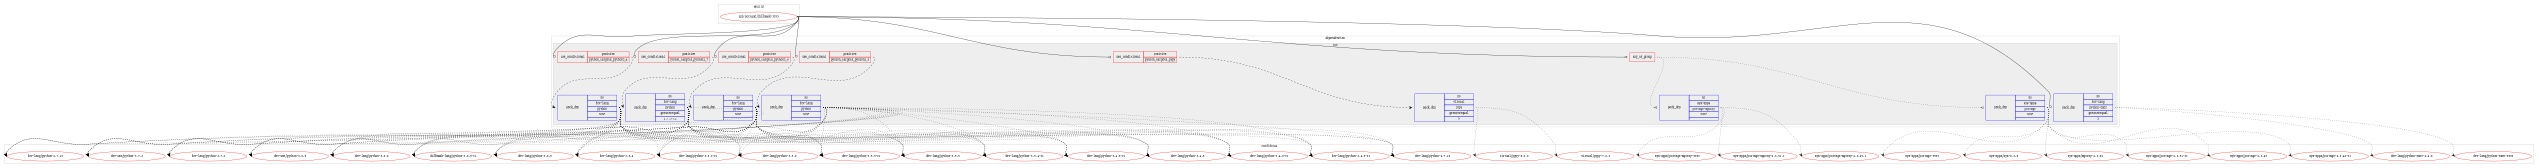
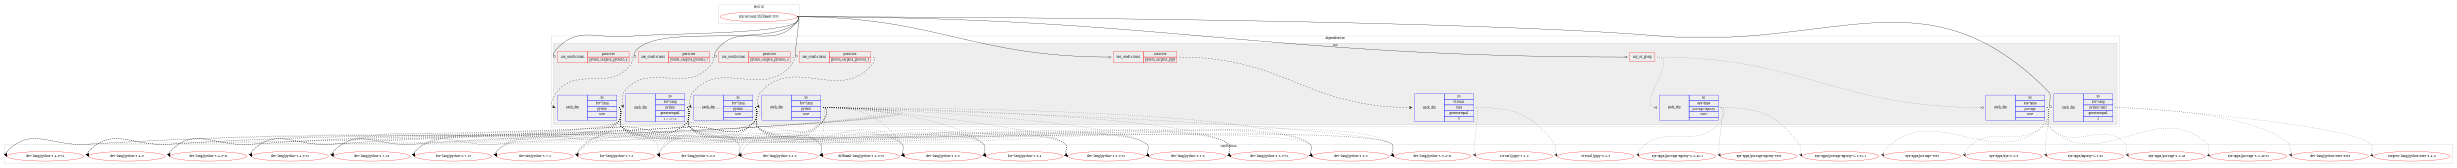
  digraph {
    compound=true
    concentrate=true
    fontname="Courier Prime"
    fontsize=10
    newrank=true
    rankdir=TB
    ranksep=1.5
    node [color=red fontname="Courier Prime" fontsize=10]
    edge [arrowhead=vee fontname="Courier Prime" headport=w style=dotted tailport=e weight=100]
    n1 [label="app-portage/diffmask-9999" width=4]
    n2 [color=blue label=<<TABLE BORDER="0" CELLBORDER="1" CELLSPACING="0" CELLPADDING="4" WIDTH="220"><TR><TD ROWSPAN="6" CELLPADDING="30">pack_dep</TD></TR><TR><TD WIDTH="110">no</TD></TR><TR><TD>sys-apps</TD></TR><TR><TD>portage</TD></TR><TR><TD>none</TD></TR><TR><TD></TD></TR></TABLE>> shape=none]
    n3 [color=blue label=<<TABLE BORDER="0" CELLBORDER="1" CELLSPACING="0" CELLPADDING="4" WIDTH="220"><TR><TD ROWSPAN="6" CELLPADDING="30">pack_dep</TD></TR><TR><TD WIDTH="110">no</TD></TR><TR><TD>sys-apps</TD></TR><TR><TD>portage-mgorny</TD></TR><TR><TD>none</TD></TR><TR><TD></TD></TR></TABLE>> shape=none]
    n4 [label=<<TABLE BORDER="0" CELLBORDER="1" CELLSPACING="0" CELLPADDING="4"><TR><TD CELLPADDING="10">any_of_group</TD></TR></TABLE>> shape=none]
    n5 [color=blue label=<<TABLE BORDER="0" CELLBORDER="1" CELLSPACING="0" CELLPADDING="4" WIDTH="220"><TR><TD ROWSPAN="6" CELLPADDING="30">pack_dep</TD></TR><TR><TD WIDTH="110">no</TD></TR><TR><TD>virtual</TD></TR><TR><TD>pypy</TD></TR><TR><TD>greaterequal</TD></TR><TR><TD>5</TD></TR></TABLE>> shape=none]
    n6 [label=<<TABLE BORDER="0" CELLBORDER="1" CELLSPACING="0" CELLPADDING="4"><TR><TD ROWSPAN="3" CELLPADDING="10">use_conditional</TD></TR><TR><TD>positive</TD></TR><TR><TD>python_targets_pypy</TD></TR></TABLE>> shape=none]
    n7 [color=blue label=<<TABLE BORDER="0" CELLBORDER="1" CELLSPACING="0" CELLPADDING="4" WIDTH="220"><TR><TD ROWSPAN="6" CELLPADDING="30">pack_dep</TD></TR><TR><TD WIDTH="110">no</TD></TR><TR><TD>dev-lang</TD></TR><TR><TD>python</TD></TR><TR><TD>greaterequal</TD></TR><TR><TD>2.7.5-r2</TD></TR></TABLE>> shape=none]
    n8 [label=<<TABLE BORDER="0" CELLBORDER="1" CELLSPACING="0" CELLPADDING="4"><TR><TD ROWSPAN="3" CELLPADDING="10">use_conditional</TD></TR><TR><TD>positive</TD></TR><TR><TD>python_targets_python2_7</TD></TR></TABLE>> shape=none]
    n9 [color=blue label=<<TABLE BORDER="0" CELLBORDER="1" CELLSPACING="0" CELLPADDING="4" WIDTH="220"><TR><TD ROWSPAN="6" CELLPADDING="30">pack_dep</TD></TR><TR><TD WIDTH="110">no</TD></TR><TR><TD>dev-lang</TD></TR><TR><TD>python</TD></TR><TR><TD>none</TD></TR><TR><TD></TD></TR></TABLE>> shape=none]
    n10 [label=<<TABLE BORDER="0" CELLBORDER="1" CELLSPACING="0" CELLPADDING="4"><TR><TD ROWSPAN="3" CELLPADDING="10">use_conditional</TD></TR><TR><TD>positive</TD></TR><TR><TD>python_targets_python3_4</TD></TR></TABLE>> shape=none]
    n11 [color=blue label=<<TABLE BORDER="0" CELLBORDER="1" CELLSPACING="0" CELLPADDING="4" WIDTH="220"><TR><TD ROWSPAN="6" CELLPADDING="30">pack_dep</TD></TR><TR><TD WIDTH="110">no</TD></TR><TR><TD>dev-lang</TD></TR><TR><TD>python</TD></TR><TR><TD>none</TD></TR><TR><TD></TD></TR></TABLE>> shape=none]
    n12 [label=<<TABLE BORDER="0" CELLBORDER="1" CELLSPACING="0" CELLPADDING="4"><TR><TD ROWSPAN="3" CELLPADDING="10">use_conditional</TD></TR><TR><TD>positive</TD></TR><TR><TD>python_targets_python3_5</TD></TR></TABLE>> shape=none]
    n13 [color=blue label=<<TABLE BORDER="0" CELLBORDER="1" CELLSPACING="0" CELLPADDING="4" WIDTH="220"><TR><TD ROWSPAN="6" CELLPADDING="30">pack_dep</TD></TR><TR><TD WIDTH="110">no</TD></TR><TR><TD>dev-lang</TD></TR><TR><TD>python</TD></TR><TR><TD>none</TD></TR><TR><TD></TD></TR></TABLE>> shape=none]
    n14 [label=<<TABLE BORDER="0" CELLBORDER="1" CELLSPACING="0" CELLPADDING="4"><TR><TD ROWSPAN="3" CELLPADDING="10">use_conditional</TD></TR><TR><TD>positive</TD></TR><TR><TD>python_targets_python3_6</TD></TR></TABLE>> shape=none]
    n15 [color=blue label=<<TABLE BORDER="0" CELLBORDER="1" CELLSPACING="0" CELLPADDING="4" WIDTH="220"><TR><TD ROWSPAN="6" CELLPADDING="30">pack_dep</TD></TR><TR><TD WIDTH="110">no</TD></TR><TR><TD>dev-lang</TD></TR><TR><TD>python-exec</TD></TR><TR><TD>greaterequal</TD></TR><TR><TD>2</TD></TR></TABLE>> shape=none]
    n16 [label="sys-apps/portage-2.3.40-r1" width=4]
    n17 [label="sys-apps/portage-2.3.49" width=4]
-   n18 [label="sys-apps/portage-2.3.51-r1" width=4]
    n19 [label="sys-apps/mgorny-2.3.62" width=4]
    n20 [label="sys-apps/sys-2.3.8" width=4]
    n21 [label="sys-apps/portage-9999" width=4]
    n22 [label="sys-apps/portage-mgorny-2.3.49.1" width=4]
    n23 [label="sys-apps/portage-mgorny-2.3.51.1" width=4]
    n24 [label="sys-apps/portage-mgorny-9999" width=4]
    n25 [label="virtual/pypy-6.0.0" width=4]
    n26 [label="virtual/pypy-7.0.0" width=4]
    n27 [label="dev-lang/python-2.7.15" width=4]
    n28 [label="dev-lang/python-2.7.16" width=4]
    n29 [label="dev-lang/python-3.4.5-r1" width=4]
    n30 [label="dev-lang/python-3.4.6-r1" width=4]
    n31 [label="dev-lang/python-3.4.8" width=4]
    n32 [label="dev-lang/python-3.4.8-r1" width=4]
    n33 [label="dev-lang/python-3.5.4-r1" width=4]
    n34 [label="dev-lang/python-3.5.5" width=4]
    n35 [label="dev-lang/python-3.5.5-r1" width=4]
    n36 [label="dev-lang/python-3.5.6" width=4]
    n37 [label="dev-lang/python-3.6.3-r1" width=4]
    n38 [label="dev-lang/python-3.6.4" width=4]
    n39 [label="dev-lang/python-3.6.5" width=4]
    n40 [label="diffmask-lang/python-3.6.5-r1" width=4]
    n41 [label="dev-lang/python-3.6.6" width=4]
-   n42 [label="dev-use/python-3.6.8" width=4]
+   n42 [label="dev-lang/python-3.6.8" width=4]
    n43 [label="dev-lang/python-3.7.0" width=4]
    n44 [label="dev-use/python-3.7.2" width=4]
-   n45 [label="dev-lang/python-exec-2.4.6" width=4]
+   n45 [label="targets-lang/python-exec-2.4.6" width=4]
    n46 [label="dev-lang/python-exec-8999" width=4]
    subgraph cluster_1 {
      color=gray
      label=<<i>ebuild</i>>
      rank=same
      n1
    }
    subgraph cluster_2 {
      color=gray
      label=<<i>dependencies</i>>
      subgraph cluster_3 {
        color=gray
        fillcolor="#eeeeee"
        label=<<i>compile</i>>
        style=filled
      }
      subgraph cluster_4 {
        color=gray
        fillcolor="#eeeeee"
        label=<<i>compile and run</i>>
        style=filled
      }
      subgraph cluster_5 {
        color=gray
        fillcolor="#eeeeee"
        label=<<i>run</i>>
        style=filled
        subgraph sub_6 {
          color=gray
          fillcolor="#eeeeee"
          label=<<i>run</i>>
          style=filled
          n4
          subgraph sub_7 {
            color=gray
            fillcolor="#eeeeee"
            label=<<i>run</i>>
            style=filled
            n2
          }
          subgraph sub_8 {
            color=gray
            fillcolor="#eeeeee"
            label=<<i>run</i>>
            style=filled
            n3
          }
        }
        subgraph sub_9 {
          color=gray
          fillcolor="#eeeeee"
          label=<<i>run</i>>
          style=filled
          n6
          subgraph sub_10 {
            color=gray
            fillcolor="#eeeeee"
            label=<<i>run</i>>
            style=filled
            n5
          }
        }
        subgraph sub_11 {
          color=gray
          fillcolor="#eeeeee"
          label=<<i>run</i>>
          style=filled
          n8
          subgraph sub_12 {
            color=gray
            fillcolor="#eeeeee"
            label=<<i>run</i>>
            style=filled
            n7
          }
        }
        subgraph sub_13 {
          color=gray
          fillcolor="#eeeeee"
          label=<<i>run</i>>
          style=filled
          n10
          subgraph sub_14 {
            color=gray
            fillcolor="#eeeeee"
            label=<<i>run</i>>
            style=filled
            n9
          }
        }
        subgraph sub_15 {
          color=gray
          fillcolor="#eeeeee"
          label=<<i>run</i>>
          style=filled
          n12
          subgraph sub_16 {
            color=gray
            fillcolor="#eeeeee"
            label=<<i>run</i>>
            style=filled
            n11
          }
        }
        subgraph sub_17 {
          color=gray
          fillcolor="#eeeeee"
          label=<<i>run</i>>
          style=filled
          n14
          subgraph sub_18 {
            color=gray
            fillcolor="#eeeeee"
            label=<<i>run</i>>
            style=filled
            n13
          }
        }
        subgraph sub_19 {
          color=gray
          fillcolor="#eeeeee"
          label=<<i>run</i>>
          style=filled
          n15
        }
      }
    }
    subgraph cluster_20 {
      color=gray
      label=<<i>candidates</i>>
      rank=same
      subgraph sub_21 {
        color=black
        label=<<i>candidates</i>>
        nodesep=1
        rank=same
        n16
        n17
-       n18
        n19
        n20
        n21
      }
      subgraph sub_22 {
        color=black
        label=<<i>candidates</i>>
        nodesep=1
        rank=same
        n22
        n23
        n24
      }
      subgraph sub_23 {
        color=black
        label=<<i>candidates</i>>
        nodesep=1
        rank=same
        n25
        n26
      }
      subgraph sub_24 {
        color=black
        label=<<i>candidates</i>>
        nodesep=1
        rank=same
        n27
        n28
        n29
        n30
        n31
        n32
        n33
        n34
        n35
        n36
        n37
        n38
        n39
        n40
        n41
        n42
        n43
        n44
      }
      subgraph sub_25 {
        color=black
        label=<<i>candidates</i>>
        nodesep=1
        rank=same
        n27
        n28
        n29
        n30
        n31
        n32
        n33
        n34
        n35
        n36
        n37
        n38
        n39
        n40
        n41
        n42
        n43
        n44
      }
      subgraph sub_26 {
        color=black
        label=<<i>candidates</i>>
        nodesep=1
        rank=same
        n27
        n28
        n29
        n30
        n31
        n32
        n33
        n34
        n35
        n36
        n37
        n38
        n39
        n40
        n41
        n42
        n43
        n44
      }
      subgraph sub_27 {
        color=black
        label=<<i>candidates</i>>
        nodesep=1
        rank=same
        n27
        n28
        n29
        n30
        n31
        n32
        n33
        n34
        n35
        n36
        n37
        n38
        n39
        n40
        n41
        n42
        n43
        n44
      }
      subgraph sub_28 {
        color=black
        label=<<i>candidates</i>>
        nodesep=1
        rank=same
        n45
        n46
      }
    }
    n1 -> n4 [arrowhead=oinv style=solid weight=20]
    n1 -> n6 [arrowhead=odot style=solid weight=20]
    n1 -> n8 [arrowhead=odot style=solid weight=20]
    n1 -> n10 [arrowhead=odot style=solid weight=20]
    n1 -> n12 [arrowhead=odot style=solid weight=20]
    n1 -> n14 [arrowhead=odot style=solid weight=20]
    n1 -> n15 [arrowhead=odot style=solid weight=20]
    n2 -> n16
    n2 -> n17
-   n2 -> n18
    n2 -> n19
    n2 -> n20
    n2 -> n21
    n3 -> n22
    n3 -> n23
    n3 -> n24
    n4 -> n2 [arrowhead=oinv weight=20]
    n4 -> n3 [arrowhead=oinv weight=20]
    n5 -> n25
    n5 -> n26
    n6 -> n5 [style=dashed weight=20]
    n7 -> n27
    n7 -> n28
    n7 -> n29
    n7 -> n30
    n7 -> n31
    n7 -> n32
    n7 -> n33
    n7 -> n34
    n7 -> n35
    n7 -> n36
    n7 -> n37
    n7 -> n38
    n7 -> n39
    n7 -> n40
    n7 -> n41
    n7 -> n42
    n7 -> n43
    n7 -> n44
    n8 -> n7 [style=dashed weight=20]
    n9 -> n27
    n9 -> n28
    n9 -> n29
    n9 -> n30
    n9 -> n31
    n9 -> n32
    n9 -> n33
    n9 -> n34
    n9 -> n35
    n9 -> n36
    n9 -> n37
    n9 -> n38
    n9 -> n39
    n9 -> n40
    n9 -> n41
    n9 -> n42
    n9 -> n43
    n9 -> n44
    n10 -> n9 [style=dashed weight=20]
    n11 -> n27
    n11 -> n28
    n11 -> n29
    n11 -> n30
    n11 -> n31
    n11 -> n32
    n11 -> n33
    n11 -> n34
    n11 -> n35
    n11 -> n36
    n11 -> n37
    n11 -> n38
    n11 -> n39
    n11 -> n40
    n11 -> n41
    n11 -> n42
    n11 -> n43
    n11 -> n44
    n12 -> n11 [style=dashed weight=20]
    n13 -> n27
    n13 -> n28
    n13 -> n29
    n13 -> n30
    n13 -> n31
    n13 -> n32
    n13 -> n33
    n13 -> n34
    n13 -> n35
    n13 -> n36
    n13 -> n37
    n13 -> n38
    n13 -> n39
    n13 -> n40
    n13 -> n41
    n13 -> n42
    n13 -> n43
    n13 -> n44
    n14 -> n13 [style=dashed weight=20]
    n15 -> n45
    n15 -> n46
  }
